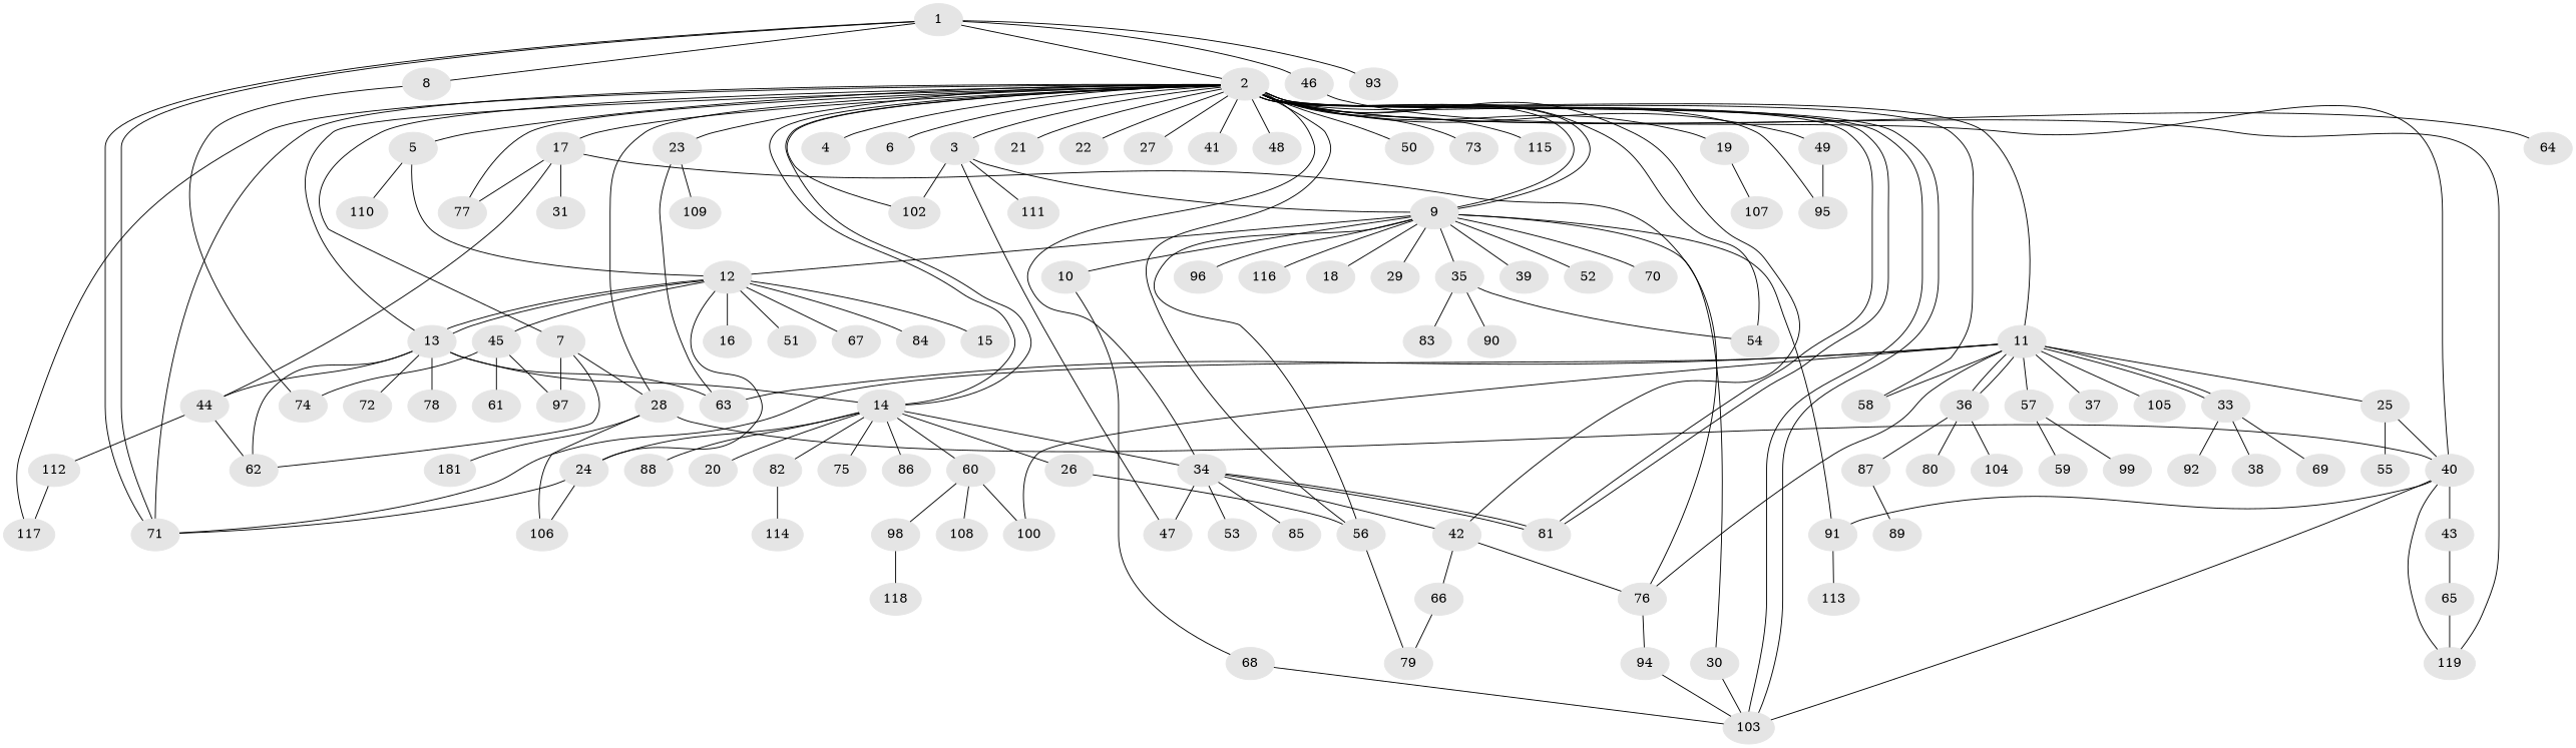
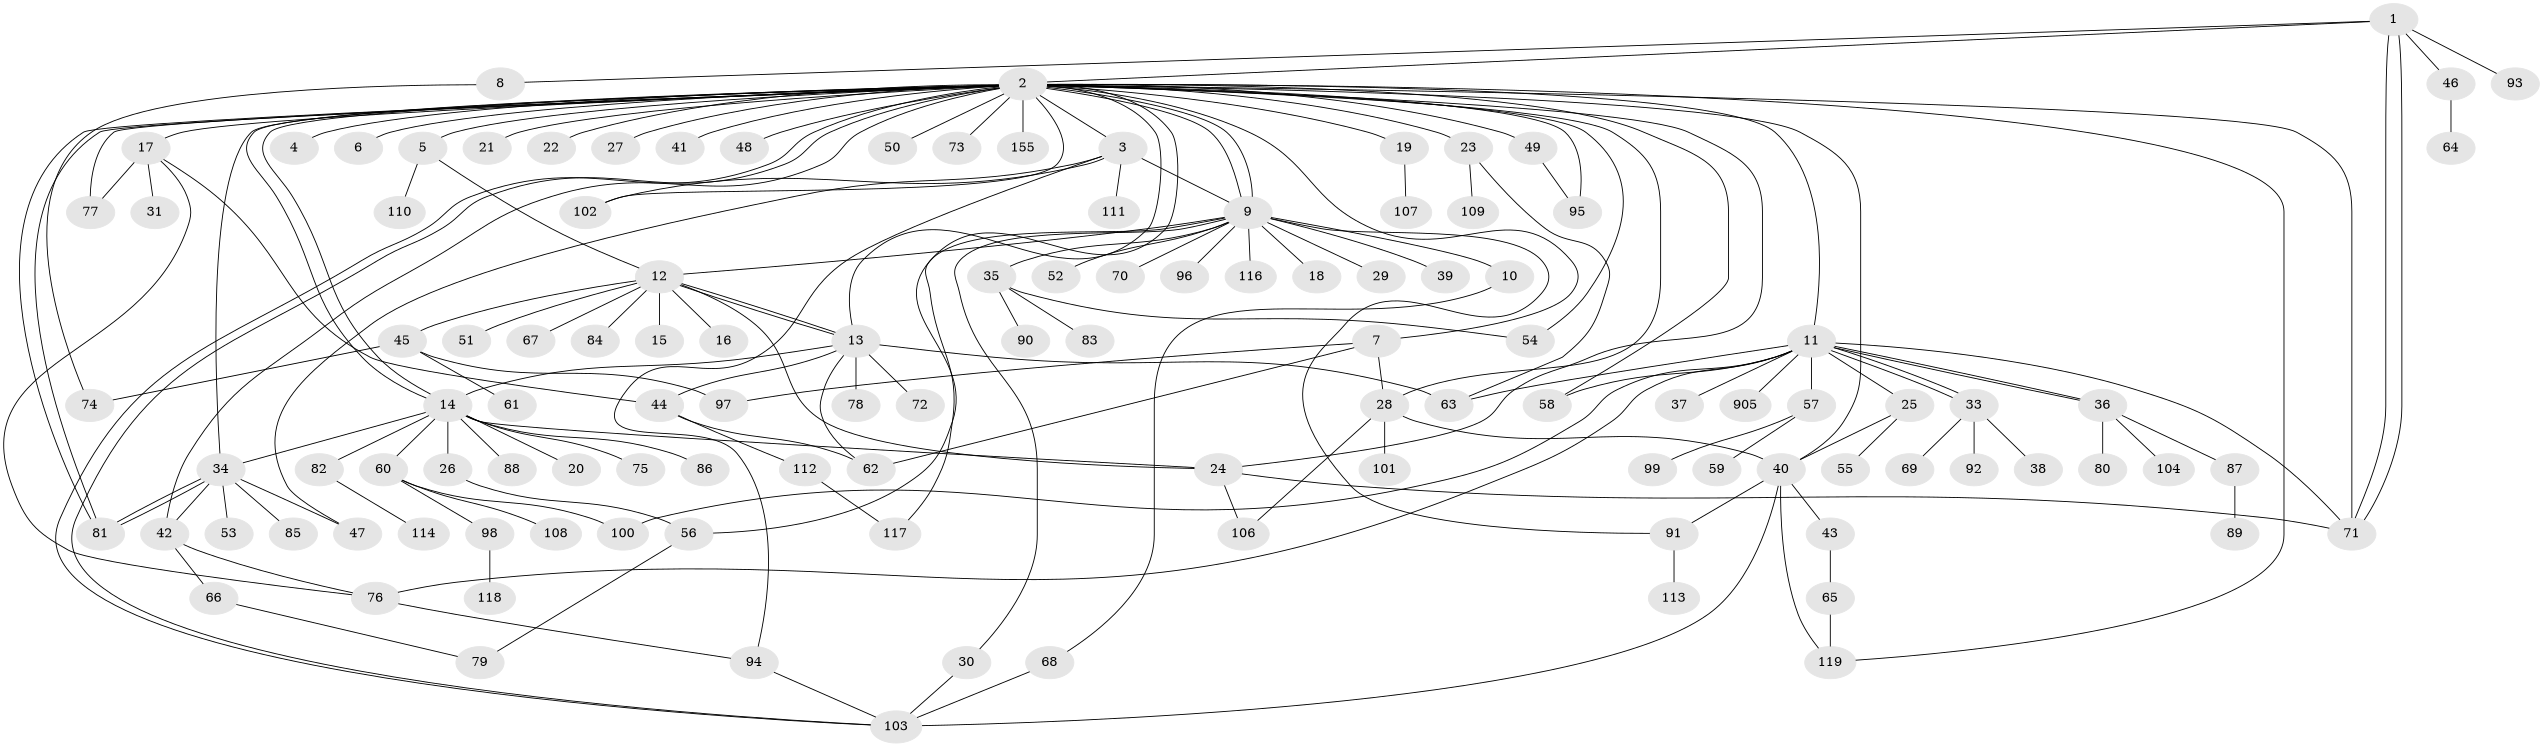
  graph {
    node [color=gray90 style=filled]
    1
    2
    8
    46
    71
    93
    3
    4
    5
    6
    7
    9
    11
    13
    14
    17
    19
    21
    22
    23
    27
    28
    34
    40
    41
    42
    48
    49
    50
    54
    56
    58
    73
    77
    81
    95
    102
    103
-   115
+   115 [label=155]
    117
    119
    74
    64
    47
    94
    111
    12
    110
    62
    97
    10
    18
    29
    30
    35
    39
    52
    70
    91
    96
    116
    25
    33
    36
    37
    57
    63
    76
    100
-   105
+   105 [label=905]
    44
    72
    78
    24
    20
    26
    60
    75
    82
    86
    88
    31
    107
    109
    106
-   101 [label=181]
+   101
    53
    85
    43
    66
    79
    15
    16
    45
    51
    67
    84
    68
    83
    90
    113
    55
    38
    69
    92
    80
    87
    104
    59
    99
    61
    112
    98
    108
    114
    89
    65
    118
    1 -- 2
    1 -- 8
    1 -- 46
    1 -- 71
    1 -- 71
    1 -- 93
    2 -- 71
    2 -- 3
    2 -- 4
    2 -- 5
    2 -- 6
    2 -- 7
    2 -- 9
    2 -- 9
    2 -- 11
    2 -- 13
    2 -- 14
    2 -- 14
    2 -- 17
    2 -- 19
    2 -- 21
    2 -- 22
    2 -- 23
    2 -- 27
    2 -- 28
    2 -- 34
    2 -- 40
    2 -- 41
    2 -- 42
    2 -- 48
    2 -- 49
    2 -- 50
    2 -- 54
-   2 -- 56
+   2 -- 24
    2 -- 58
    2 -- 73
    2 -- 77
    2 -- 81
    2 -- 81
    2 -- 95
    2 -- 102
    2 -- 103
    2 -- 103
    2 -- 115
    2 -- 117
    2 -- 119
    8 -- 74
    46 -- 64
    3 -- 9
    3 -- 102
    3 -- 47
+   3 -- 94
    3 -- 111
    5 -- 12
    5 -- 110
    7 -- 28
    7 -- 62
    7 -- 97
    9 -- 56
    9 -- 12
    9 -- 10
    9 -- 18
    9 -- 29
    9 -- 30
    9 -- 35
    9 -- 39
    9 -- 52
    9 -- 70
    9 -- 91
    9 -- 96
    9 -- 116
    11 -- 71
    11 -- 58
    11 -- 25
    11 -- 33
    11 -- 33
    11 -- 36
    11 -- 36
    11 -- 37
    11 -- 57
    11 -- 63
    11 -- 76
    11 -- 100
    11 -- 105
    13 -- 14
    13 -- 62
    13 -- 63
    13 -- 44
    13 -- 72
    13 -- 78
    14 -- 34
    14 -- 24
    14 -- 20
    14 -- 26
    14 -- 60
    14 -- 75
    14 -- 82
    14 -- 86
    14 -- 88
    17 -- 77
    17 -- 76
    17 -- 44
    17 -- 31
    19 -- 107
    23 -- 63
    23 -- 109
    28 -- 40
    28 -- 106
    28 -- 101
    34 -- 42
    34 -- 81
    34 -- 81
    34 -- 47
    34 -- 53
    34 -- 85
    40 -- 103
    40 -- 119
    40 -- 91
    40 -- 43
    42 -- 76
    42 -- 66
    49 -- 95
    56 -- 79
    94 -- 103
    12 -- 13
    12 -- 13
    12 -- 24
    12 -- 15
    12 -- 16
    12 -- 45
    12 -- 51
    12 -- 67
    12 -- 84
    10 -- 68
    30 -- 103
    35 -- 54
    35 -- 83
    35 -- 90
    91 -- 113
    25 -- 40
    25 -- 55
    33 -- 38
    33 -- 69
    33 -- 92
    36 -- 80
    36 -- 87
    36 -- 104
    57 -- 59
    57 -- 99
    76 -- 94
    44 -- 62
    44 -- 112
    24 -- 71
    24 -- 106
    26 -- 56
    60 -- 100
    60 -- 98
    60 -- 108
    82 -- 114
    43 -- 65
    66 -- 79
    45 -- 74
    45 -- 97
    45 -- 61
    68 -- 103
    87 -- 89
    112 -- 117
    98 -- 118
    65 -- 119
  }
